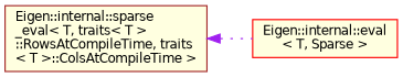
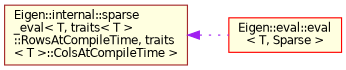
  digraph {
    rankdir=LR
    node [fillcolor=lightyellow fontname=Helvetica fontsize=10 shape=record style=filled]
    n1 [color=brown height=0.2 label="Eigen::internal::sparse\l_eval\< T, traits\< T \>\l::RowsAtCompileTime, traits\l\< T \>::ColsAtCompileTime \>" width=0.4]
-   n2 [color=red height=0.2 label="Eigen::internal::eval\l\< T, Sparse \>" width=0.4]
+   n2 [color=red height=0.2 label="Eigen::eval::eval\l\< T, Sparse \>" width=0.4]
    n1 -> n2 [color=purple dir=back fontname=Helvetica fontsize=10 labelfontname=Helvetica labelfontsize=10 style=dotted]
  }
